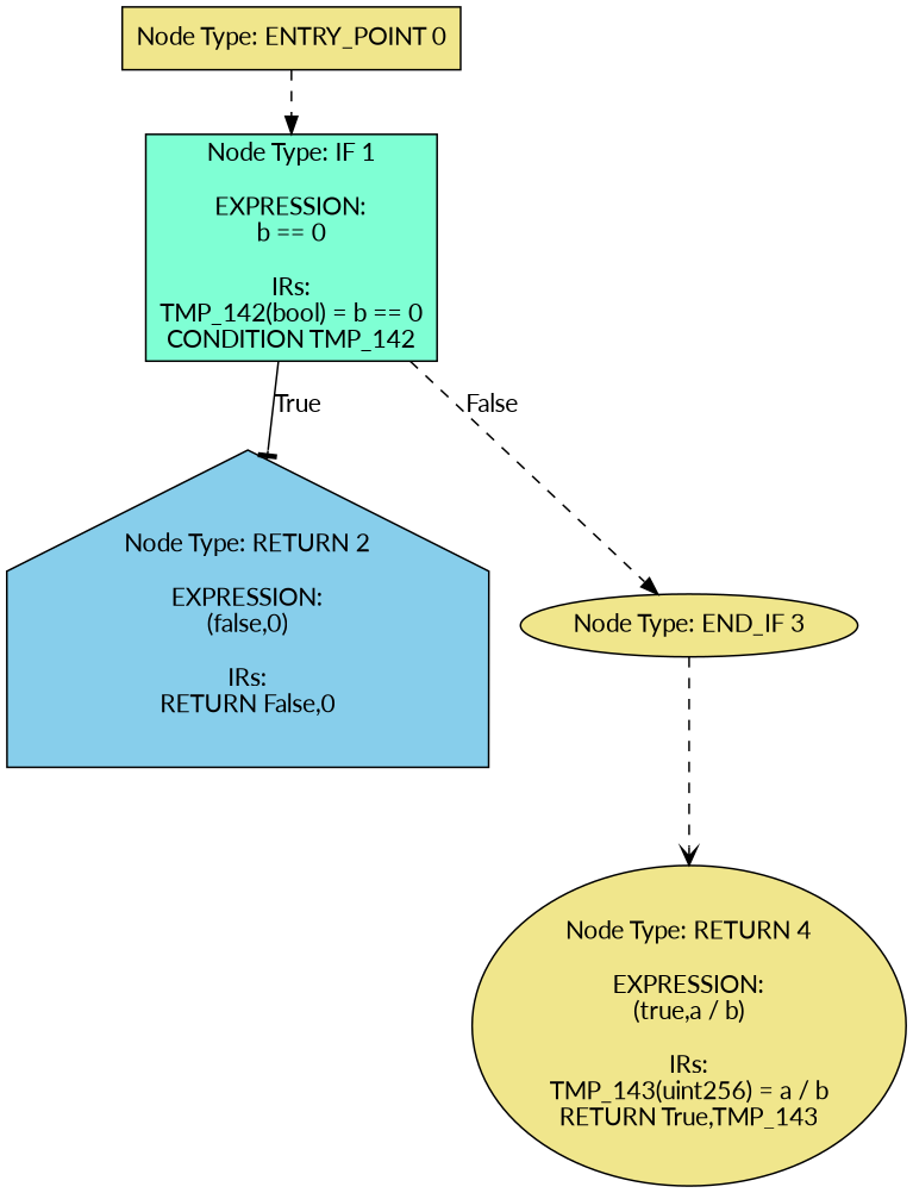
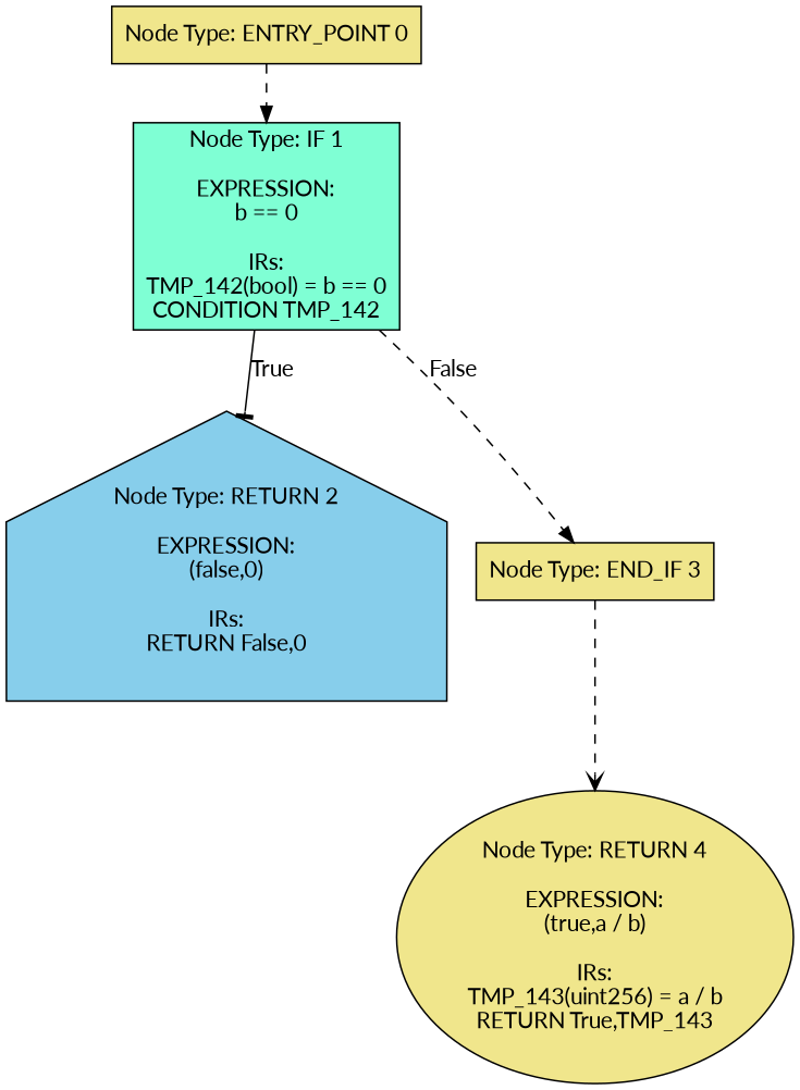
  digraph {
    fontname=Lato
    node [style=filled fillcolor=khaki shape=box fontname=Lato]
    edge [style=dashed arrowhead=normal fontname=Lato]
    n1 [label="Node Type: ENTRY_POINT 0\n"]
    n2 [label="Node Type: IF 1\n\nEXPRESSION:\nb == 0\n\nIRs:\nTMP_142(bool) = b == 0\nCONDITION TMP_142" fillcolor=aquamarine]
    n3 [label="Node Type: RETURN 2\n\nEXPRESSION:\n(false,0)\n\nIRs:\nRETURN False,0" fillcolor=skyblue shape=house]
-   n4 [label="Node Type: END_IF 3\n" shape=ellipse]
+   n4 [label="Node Type: END_IF 3\n"]
    n5 [label="Node Type: RETURN 4\n\nEXPRESSION:\n(true,a / b)\n\nIRs:\nTMP_143(uint256) = a / b\nRETURN True,TMP_143" shape=ellipse]
    n1 -> n2
    n2 -> n3 [label=True style=solid arrowhead=tee]
    n2 -> n4 [label=False]
    n4 -> n5 [arrowhead=vee]
  }
